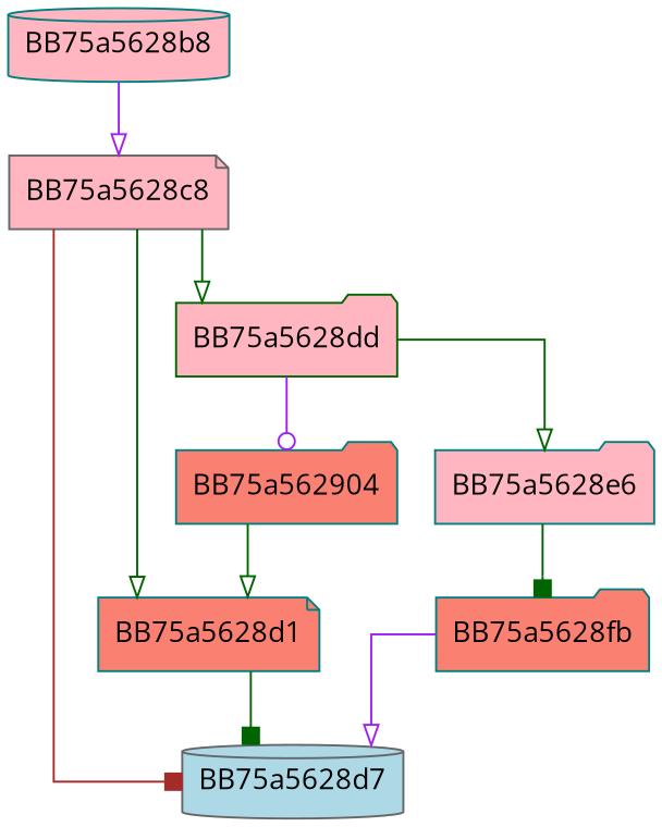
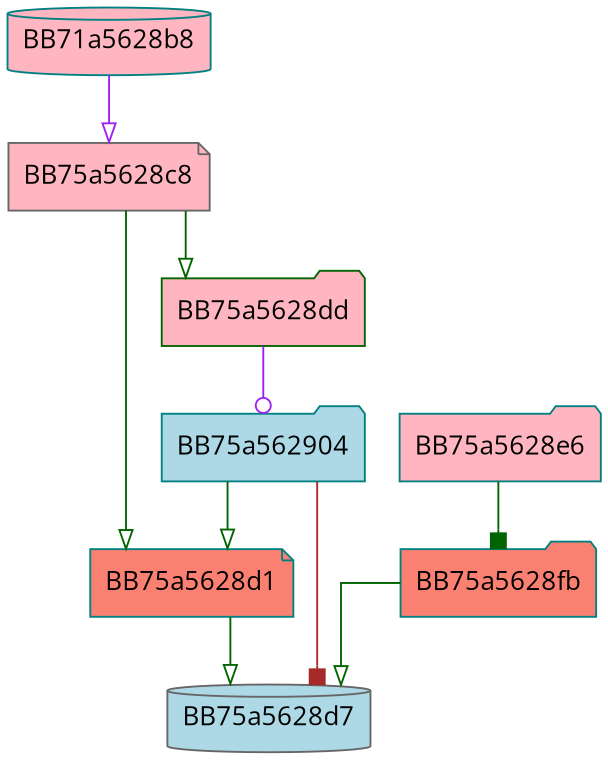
  digraph {
    fontname="Open Sans"
    splines=ortho
    node [color=teal fillcolor=lightpink fontname="Open Sans" shape=folder style=filled]
    edge [arrowhead=onormal color=darkgreen fontname="Open Sans"]
-   BB75a5628b8 [shape=cylinder]
+   BB75a5628b8 [shape=cylinder label=BB71a5628b8]
    BB75a5628c8 [color=gray40 shape=note]
    BB75a5628d1 [fillcolor=salmon shape=note]
    BB75a5628d7 [color=gray40 fillcolor=lightblue shape=cylinder]
    BB75a5628dd [color=darkgreen]
-   BB75a562904 [fillcolor=salmon]
+   BB75a562904 [fillcolor=lightblue]
    BB75a5628e6
    BB75a5628fb [fillcolor=salmon]
    BB75a5628b8 -> BB75a5628c8 [color=purple]
    BB75a5628c8 -> BB75a5628d1
    BB75a5628c8 -> BB75a5628dd
-   BB75a5628d1 -> BB75a5628d7 [arrowhead=box]
+   BB75a5628d1 -> BB75a5628d7
    BB75a5628dd -> BB75a562904 [arrowhead=odot color=purple]
-   BB75a5628dd -> BB75a5628e6
    BB75a562904 -> BB75a5628d1
-   BB75a5628c8 -> BB75a5628d7 [arrowhead=box color=brown]
+   BB75a562904 -> BB75a5628d7 [arrowhead=box color=brown]
    BB75a5628e6 -> BB75a5628fb [arrowhead=box]
-   BB75a5628fb -> BB75a5628d7 [color=purple]
+   BB75a5628fb -> BB75a5628d7
  }
